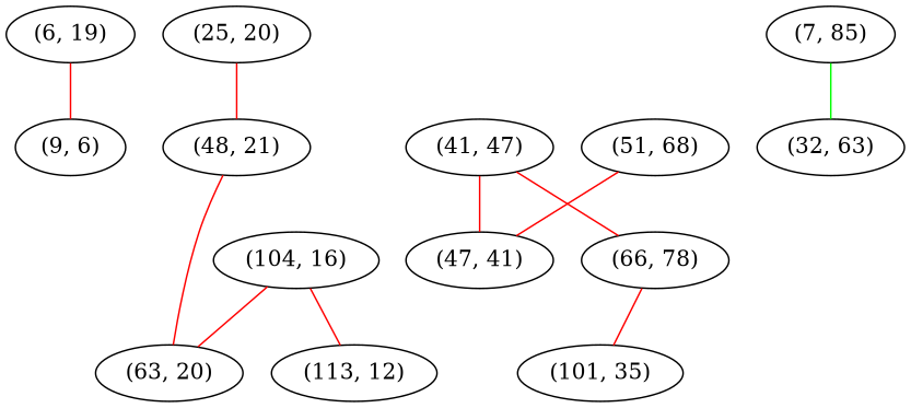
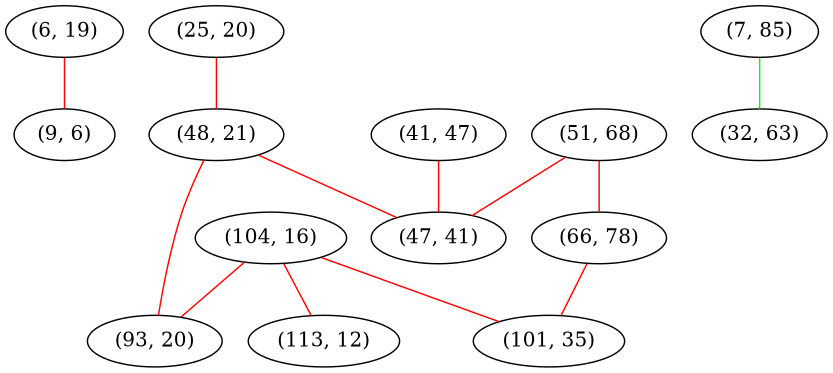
  graph {
    edge [color=red weight=1]
    "(6, 19)"
    "(9, 6)"
    "(104, 16)"
    "(113, 12)"
-   "(63, 20)"
+   "(63, 20)" [label="(93, 20)"]
    "(101, 35)"
    "(25, 20)"
    "(48, 21)"
    "(47, 41)"
    "(41, 47)"
    "(51, 68)"
    "(66, 78)"
    n13 [label="(7, 85)"]
    "(32, 63)"
    "(6, 19)" -- "(9, 6)"
    "(104, 16)" -- "(113, 12)"
    "(104, 16)" -- "(63, 20)"
+   "(104, 16)" -- "(101, 35)"
    "(25, 20)" -- "(48, 21)"
    "(48, 21)" -- "(63, 20)"
+   "(48, 21)" -- "(47, 41)"
    "(41, 47)" -- "(47, 41)"
    "(51, 68)" -- "(47, 41)"
-   "(41, 47)" -- "(66, 78)"
+   "(51, 68)" -- "(66, 78)"
    "(66, 78)" -- "(101, 35)"
    n13 -- "(32, 63)" [color=green weight=2]
  }
